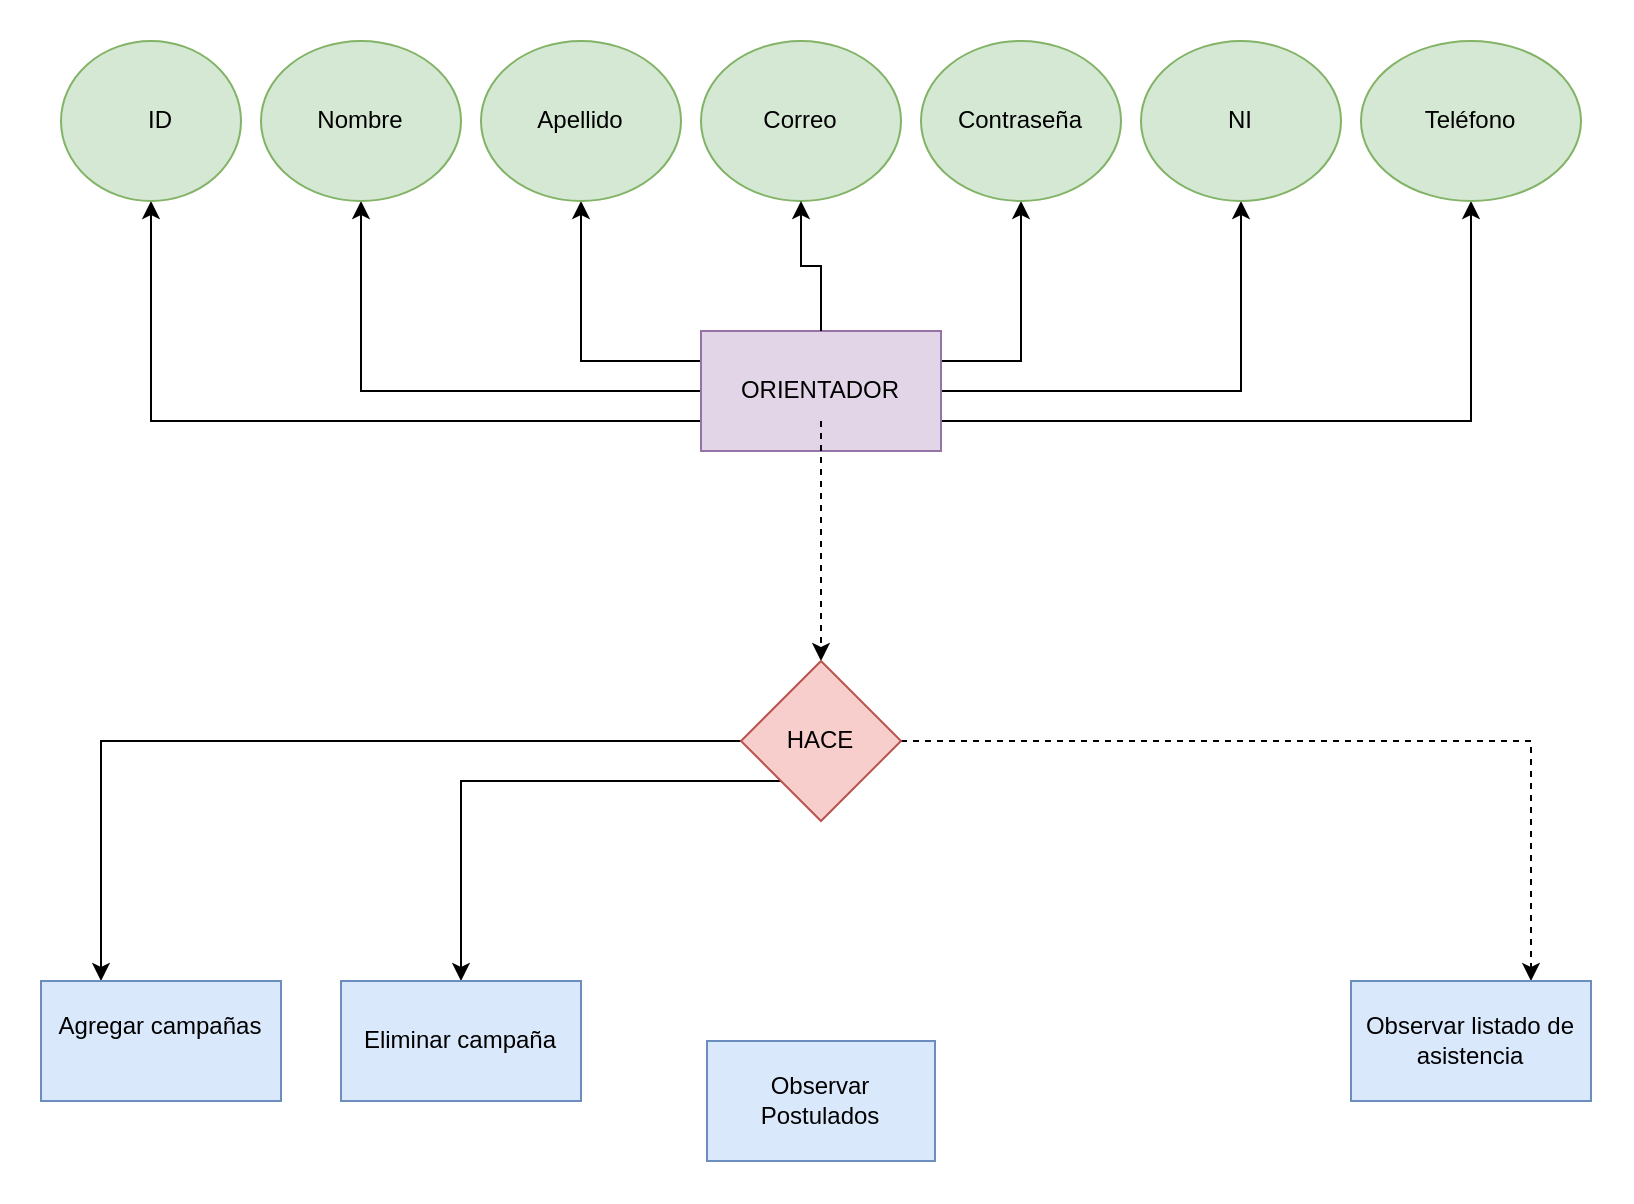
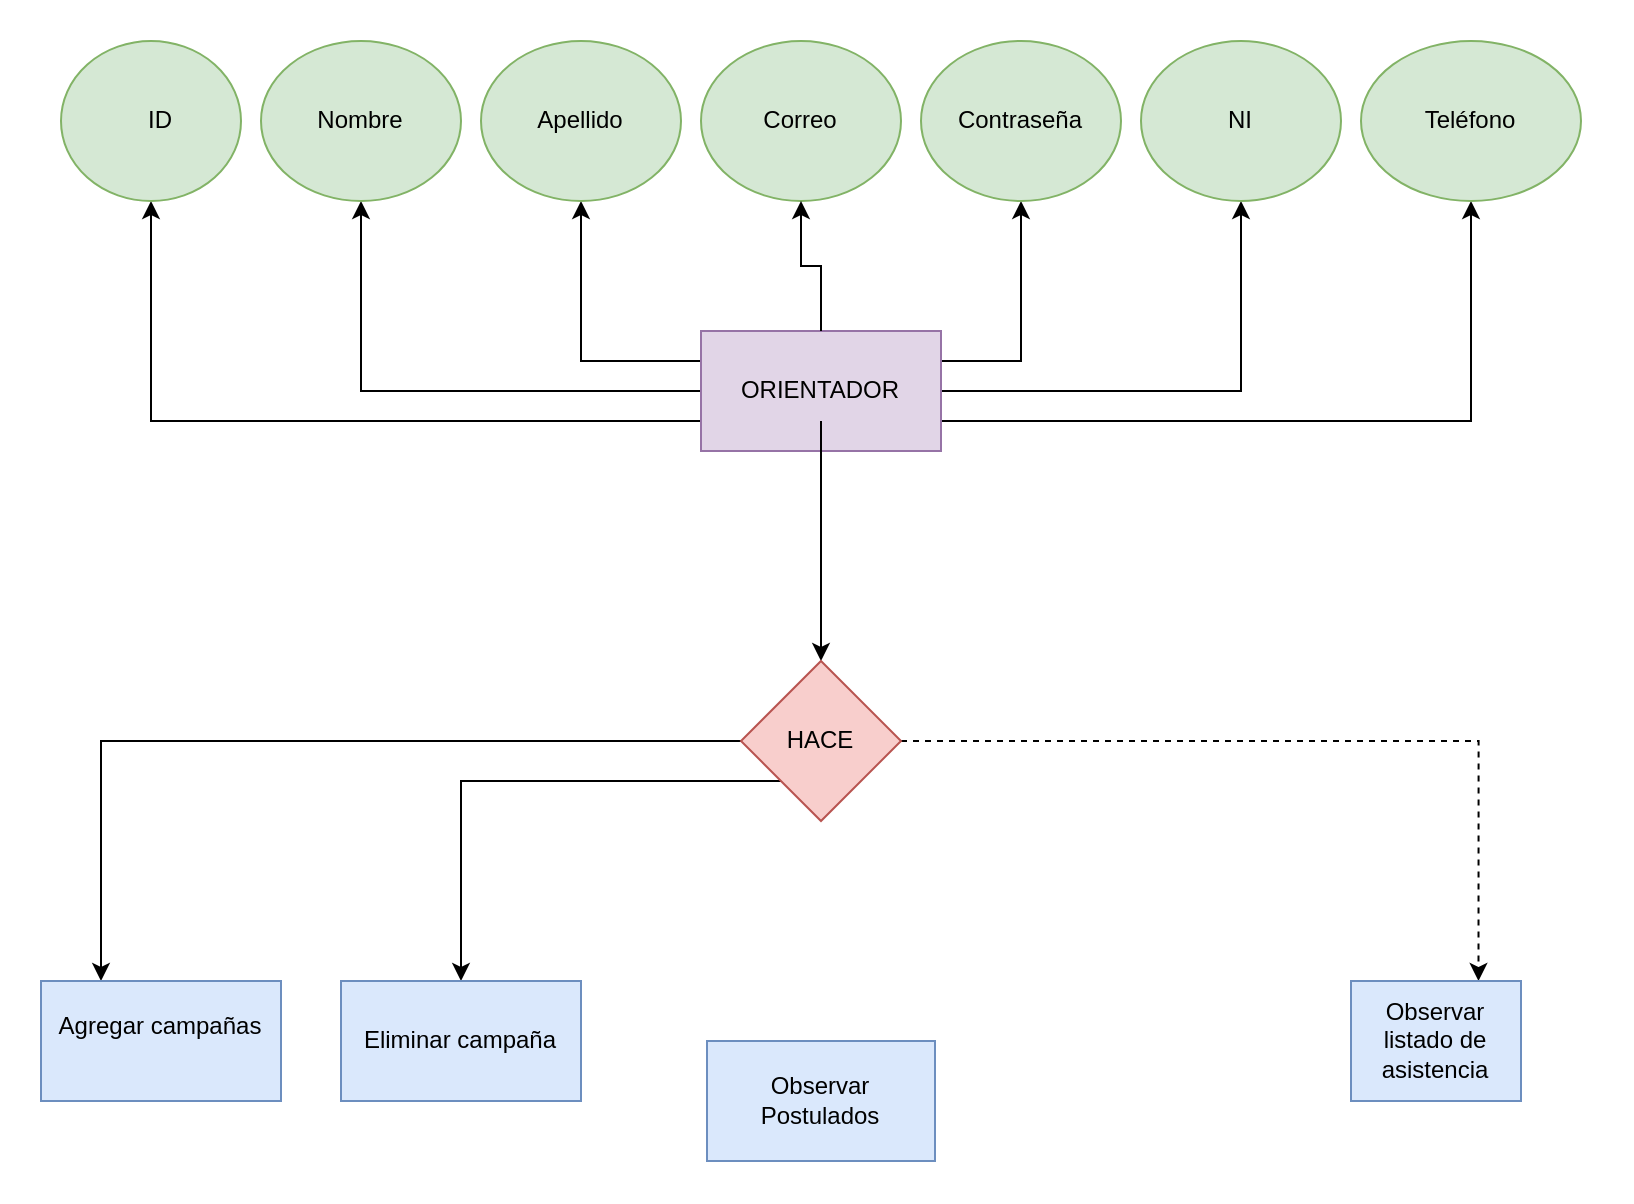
  <mxCell id="0" />
  <mxCell id="1" parent="0" />
  <mxCell id="2" style="edgeStyle=orthogonalEdgeStyle;rounded=0;orthogonalLoop=1;jettySize=auto;html=1;exitX=0;exitY=0;exitDx=0;exitDy=0;entryX=0.5;entryY=1;entryDx=0;entryDy=0;" parent="1" source="12" target="15" edge="1"><mxGeometry relative="1" as="geometry"><Array as="points"><mxPoint x="350" y="210" /><mxPoint x="75" y="210" /></Array></mxGeometry></mxCell>
  <mxCell id="3" style="edgeStyle=orthogonalEdgeStyle;rounded=0;orthogonalLoop=1;jettySize=auto;html=1;exitX=0;exitY=0.5;exitDx=0;exitDy=0;entryX=0.5;entryY=1;entryDx=0;entryDy=0;" parent="1" source="12" target="16" edge="1"><mxGeometry relative="1" as="geometry" /></mxCell>
  <mxCell id="4" style="edgeStyle=orthogonalEdgeStyle;rounded=0;orthogonalLoop=1;jettySize=auto;html=1;exitX=0;exitY=0.25;exitDx=0;exitDy=0;entryX=0.5;entryY=1;entryDx=0;entryDy=0;" parent="1" source="12" target="17" edge="1"><mxGeometry relative="1" as="geometry" /></mxCell>
  <mxCell id="5" style="edgeStyle=orthogonalEdgeStyle;rounded=0;orthogonalLoop=1;jettySize=auto;html=1;exitX=0.25;exitY=0;exitDx=0;exitDy=0;entryX=0.25;entryY=0;entryDx=0;entryDy=0;entryPerimeter=0;" parent="1" source="12" target="12" edge="1"><mxGeometry relative="1" as="geometry" /></mxCell>
  <mxCell id="6" style="edgeStyle=orthogonalEdgeStyle;rounded=0;orthogonalLoop=1;jettySize=auto;html=1;exitX=0.75;exitY=0;exitDx=0;exitDy=0;entryX=0.75;entryY=0;entryDx=0;entryDy=0;" parent="1" source="12" target="12" edge="1"><mxGeometry relative="1" as="geometry" /></mxCell>
  <mxCell id="7" style="edgeStyle=orthogonalEdgeStyle;rounded=0;orthogonalLoop=1;jettySize=auto;html=1;exitX=1;exitY=0.25;exitDx=0;exitDy=0;entryX=1;entryY=0.25;entryDx=0;entryDy=0;" parent="1" source="12" target="12" edge="1"><mxGeometry relative="1" as="geometry" /></mxCell>
  <mxCell id="8" style="edgeStyle=orthogonalEdgeStyle;rounded=0;orthogonalLoop=1;jettySize=auto;html=1;exitX=1;exitY=0.75;exitDx=0;exitDy=0;entryX=0.5;entryY=1;entryDx=0;entryDy=0;" parent="1" source="12" target="23" edge="1"><mxGeometry relative="1" as="geometry" /></mxCell>
  <mxCell id="9" style="edgeStyle=orthogonalEdgeStyle;rounded=0;orthogonalLoop=1;jettySize=auto;html=1;exitX=1;exitY=0.25;exitDx=0;exitDy=0;" parent="1" source="12" edge="1"><mxGeometry relative="1" as="geometry"><mxPoint x="470" y="180" as="targetPoint" /></mxGeometry></mxCell>
  <mxCell id="10" style="edgeStyle=orthogonalEdgeStyle;rounded=0;orthogonalLoop=1;jettySize=auto;html=1;exitX=1;exitY=0.25;exitDx=0;exitDy=0;entryX=0.5;entryY=1;entryDx=0;entryDy=0;" parent="1" source="12" target="21" edge="1"><mxGeometry relative="1" as="geometry" /></mxCell>
  <mxCell id="11" style="edgeStyle=orthogonalEdgeStyle;rounded=0;orthogonalLoop=1;jettySize=auto;html=1;exitX=1;exitY=0.5;exitDx=0;exitDy=0;entryX=0.5;entryY=1;entryDx=0;entryDy=0;" parent="1" source="12" target="22" edge="1"><mxGeometry relative="1" as="geometry" /></mxCell>
  <mxCell id="12" value="" style="rounded=0;whiteSpace=wrap;html=1;fillColor=#e1d5e7;strokeColor=#9673a6;" parent="1" vertex="1"><mxGeometry x="350" y="165" width="120" height="60" as="geometry" /></mxCell>
- <mxCell id="13" style="edgeStyle=orthogonalEdgeStyle;rounded=0;orthogonalLoop=1;jettySize=auto;html=1;exitX=0.5;exitY=1;exitDx=0;exitDy=0;dashed=1;" edge="1" parent="1" source="14" target="27"><mxGeometry relative="1" as="geometry" /></mxCell>
+ <mxCell id="13" style="edgeStyle=orthogonalEdgeStyle;rounded=0;orthogonalLoop=1;jettySize=auto;html=1;exitX=0.5;exitY=1;exitDx=0;exitDy=0;" edge="1" parent="1" source="14" target="27"><mxGeometry relative="1" as="geometry" /></mxCell>
  <mxCell id="14" value="ORIENTADOR" style="text;html=1;align=center;verticalAlign=middle;whiteSpace=wrap;rounded=0;" parent="1" vertex="1"><mxGeometry x="380" y="180" width="60" height="30" as="geometry" /></mxCell>
  <mxCell id="15" value="" style="ellipse;whiteSpace=wrap;html=1;fillColor=#d5e8d4;strokeColor=#82b366;" parent="1" vertex="1"><mxGeometry x="30" y="20" width="90" height="80" as="geometry" /></mxCell>
  <mxCell id="16" value="" style="ellipse;whiteSpace=wrap;html=1;fillColor=#d5e8d4;strokeColor=#82b366;" parent="1" vertex="1"><mxGeometry x="130" y="20" width="100" height="80" as="geometry" /></mxCell>
  <mxCell id="17" value="Apellido" style="ellipse;whiteSpace=wrap;html=1;fillColor=#d5e8d4;strokeColor=#82b366;" parent="1" vertex="1"><mxGeometry x="240" y="20" width="100" height="80" as="geometry" /></mxCell>
  <mxCell id="18" value="Correo" style="ellipse;whiteSpace=wrap;html=1;fillColor=#d5e8d4;strokeColor=#82b366;" parent="1" vertex="1"><mxGeometry x="350" y="20" width="100" height="80" as="geometry" /></mxCell>
  <mxCell id="19" value="ID" style="text;html=1;align=center;verticalAlign=middle;whiteSpace=wrap;rounded=0;" parent="1" vertex="1"><mxGeometry x="50" y="45" width="60" height="30" as="geometry" /></mxCell>
  <mxCell id="20" value="Nombre" style="text;html=1;align=center;verticalAlign=middle;whiteSpace=wrap;rounded=0;" parent="1" vertex="1"><mxGeometry x="150" y="45" width="60" height="30" as="geometry" /></mxCell>
  <mxCell id="21" value="Contraseña" style="ellipse;whiteSpace=wrap;html=1;fillColor=#d5e8d4;strokeColor=#82b366;" parent="1" vertex="1"><mxGeometry x="460" y="20" width="100" height="80" as="geometry" /></mxCell>
  <mxCell id="22" value="NI" style="ellipse;whiteSpace=wrap;html=1;fillColor=#d5e8d4;strokeColor=#82b366;" parent="1" vertex="1"><mxGeometry x="570" y="20" width="100" height="80" as="geometry" /></mxCell>
  <mxCell id="23" value="Teléfono" style="ellipse;whiteSpace=wrap;html=1;fillColor=#d5e8d4;strokeColor=#82b366;" parent="1" vertex="1"><mxGeometry x="680" y="20" width="110" height="80" as="geometry" /></mxCell>
  <mxCell id="24" style="edgeStyle=orthogonalEdgeStyle;rounded=0;orthogonalLoop=1;jettySize=auto;html=1;exitX=1;exitY=0.5;exitDx=0;exitDy=0;entryX=0.75;entryY=0;entryDx=0;entryDy=0;dashed=1;" edge="1" parent="1" source="27" target="32"><mxGeometry relative="1" as="geometry" /></mxCell>
  <mxCell id="25" style="edgeStyle=orthogonalEdgeStyle;rounded=0;orthogonalLoop=1;jettySize=auto;html=1;exitX=0;exitY=0.5;exitDx=0;exitDy=0;entryX=0.25;entryY=0;entryDx=0;entryDy=0;" edge="1" parent="1" source="27" target="29"><mxGeometry relative="1" as="geometry" /></mxCell>
  <mxCell id="26" style="edgeStyle=orthogonalEdgeStyle;rounded=0;orthogonalLoop=1;jettySize=auto;html=1;exitX=0;exitY=1;exitDx=0;exitDy=0;" edge="1" parent="1" source="27" target="30"><mxGeometry relative="1" as="geometry" /></mxCell>
  <mxCell id="27" value="HACE" style="rhombus;whiteSpace=wrap;html=1;fillColor=#f8cecc;strokeColor=#b85450;" parent="1" vertex="1"><mxGeometry x="370" y="330" width="80" height="80" as="geometry" /></mxCell>
  <mxCell id="28" style="edgeStyle=orthogonalEdgeStyle;rounded=0;orthogonalLoop=1;jettySize=auto;html=1;exitX=0.5;exitY=0;exitDx=0;exitDy=0;" parent="1" source="12" target="18" edge="1"><mxGeometry relative="1" as="geometry" /></mxCell>
  <mxCell id="29" value="Agregar campañas&lt;div&gt;&lt;br/&gt;&lt;/div&gt;" style="rounded=0;whiteSpace=wrap;html=1;fillColor=#dae8fc;strokeColor=#6c8ebf;" vertex="1" parent="1"><mxGeometry x="20" y="490" width="120" height="60" as="geometry" /></mxCell>
  <mxCell id="30" value="Eliminar campaña" style="rounded=0;whiteSpace=wrap;html=1;fillColor=#dae8fc;strokeColor=#6c8ebf;" vertex="1" parent="1"><mxGeometry x="170" y="490" width="120" height="60" as="geometry" /></mxCell>
  <mxCell id="31" value="Observar Postulados" style="rounded=0;whiteSpace=wrap;html=1;fillColor=#dae8fc;strokeColor=#6c8ebf;" vertex="1" parent="1"><mxGeometry x="353" y="520" width="114" height="60" as="geometry" /></mxCell>
- <mxCell id="32" value="Observar listado de asistencia" style="rounded=0;whiteSpace=wrap;html=1;fillColor=#dae8fc;strokeColor=#6c8ebf;" vertex="1" parent="1"><mxGeometry x="675" y="490" width="120" height="60" as="geometry" /></mxCell>
+ <mxCell id="32" value="Observar listado de asistencia" style="rounded=0;whiteSpace=wrap;html=1;fillColor=#dae8fc;strokeColor=#6c8ebf;" vertex="1" parent="1"><mxGeometry x="675" y="490" width="85" height="60" as="geometry" /></mxCell>
